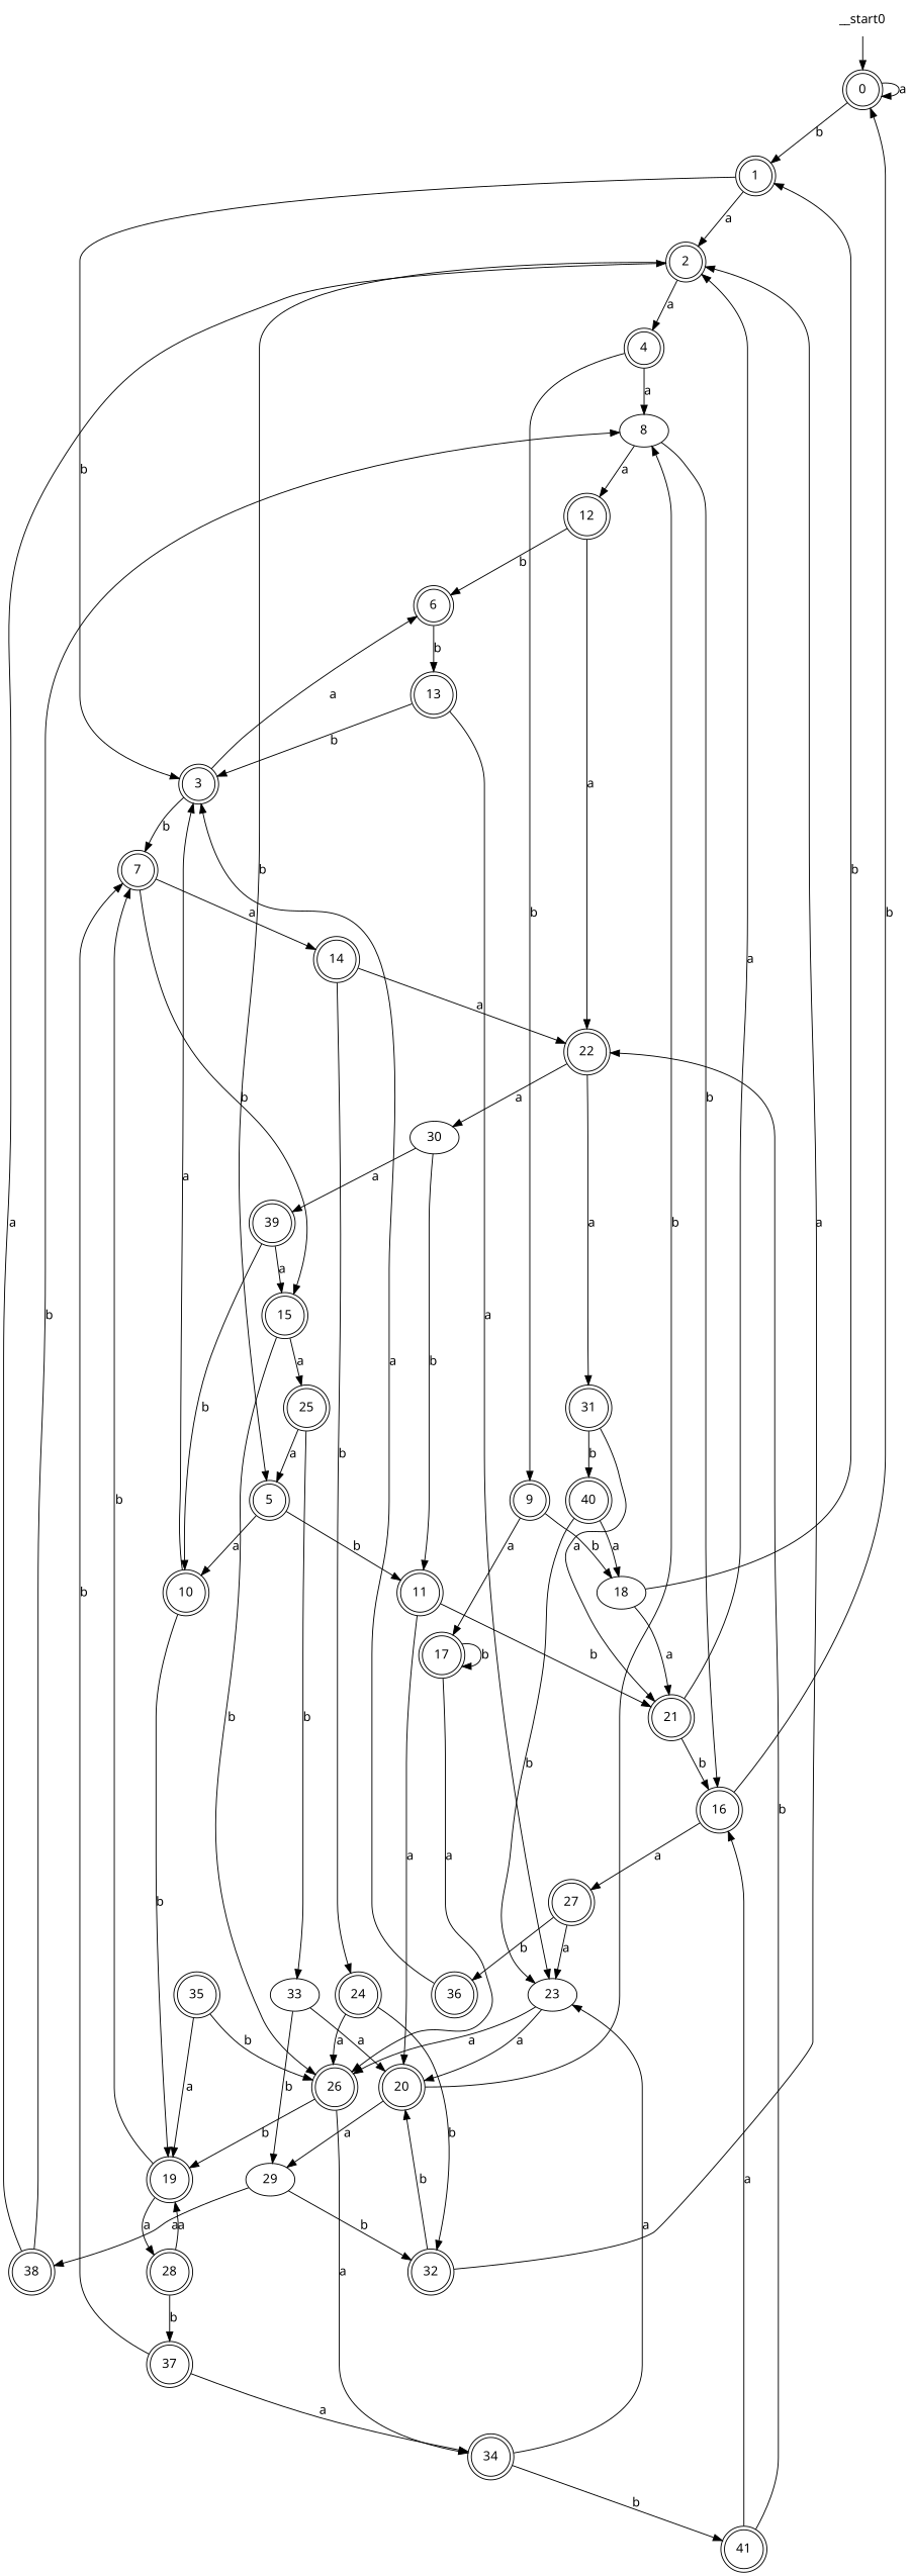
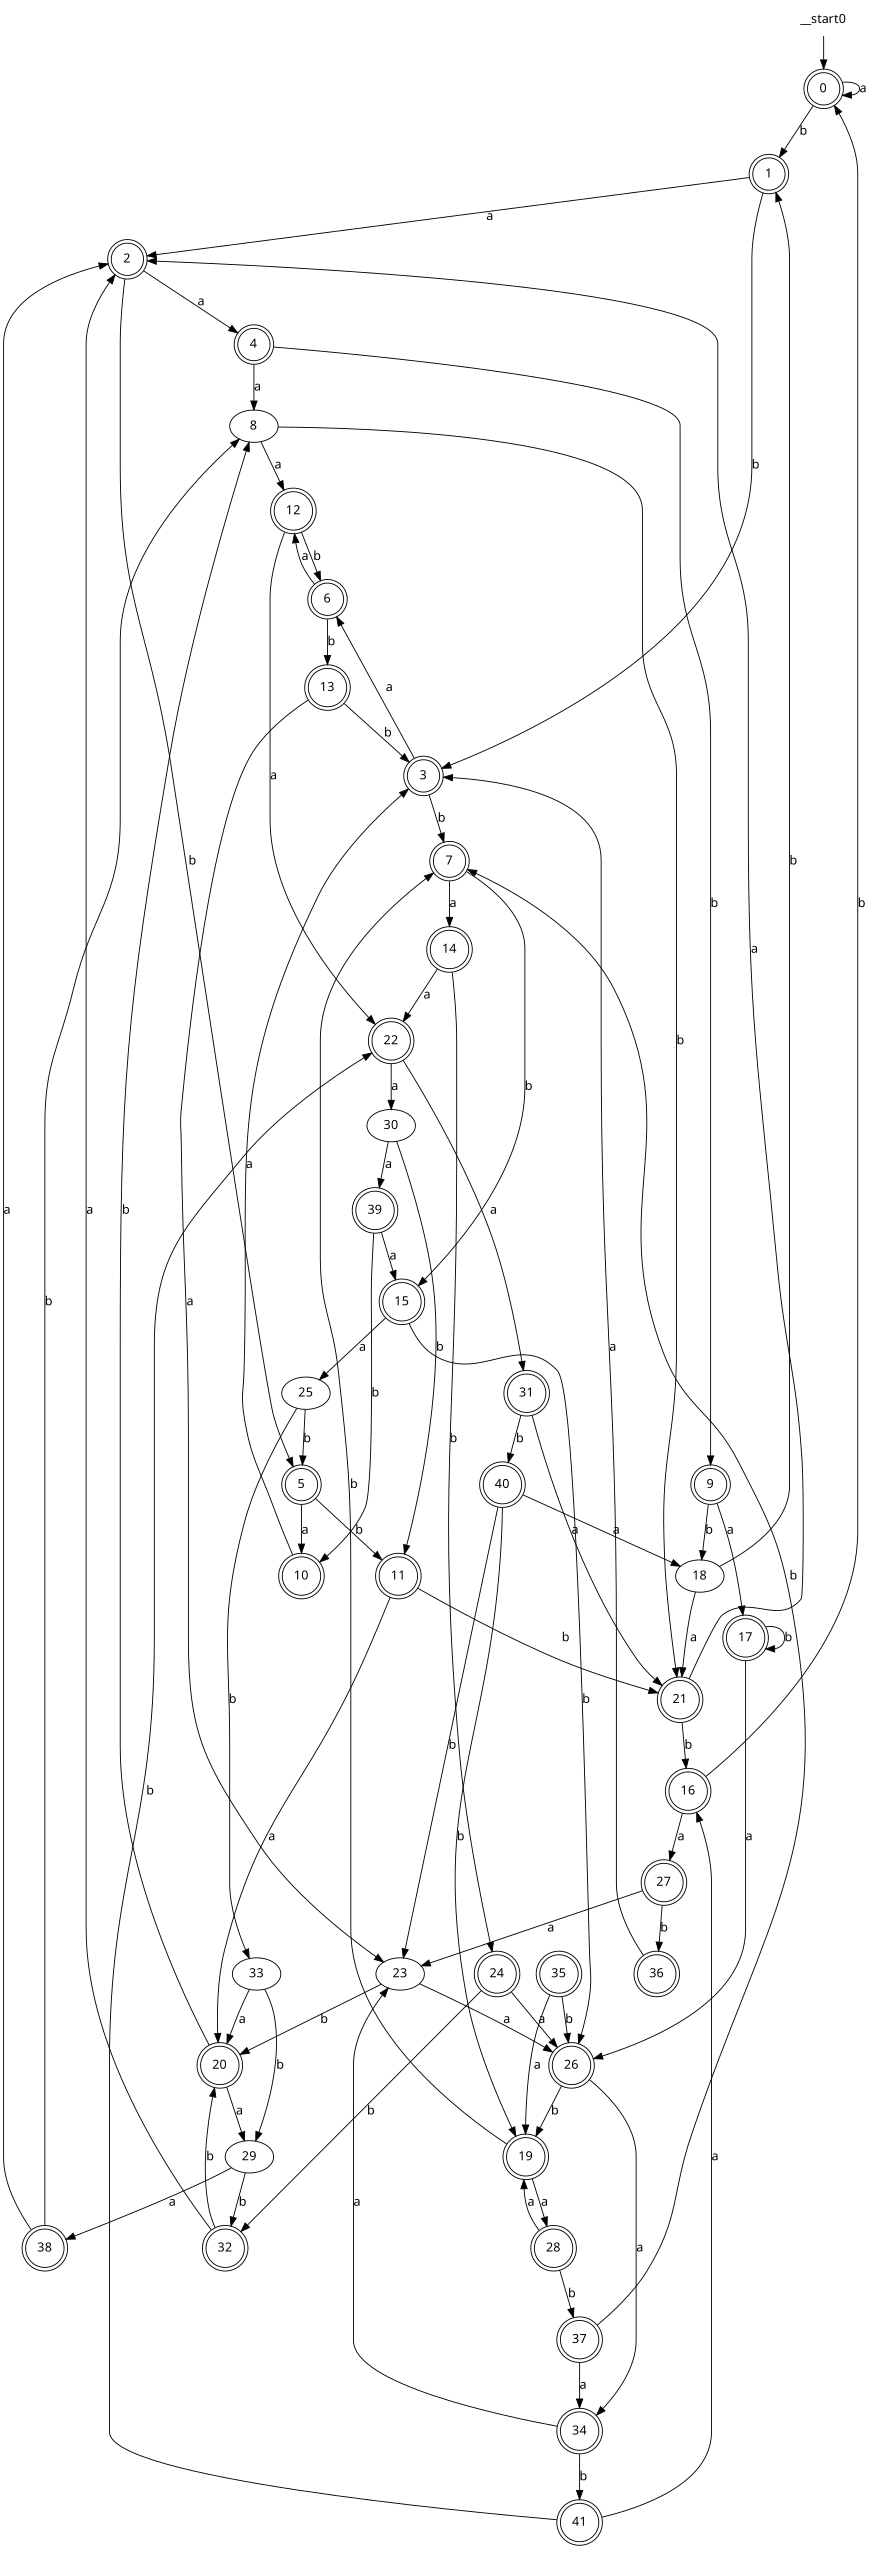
  digraph {
    fontname="Noto Sans"
    node [fontname="Noto Sans" shape=doublecircle]
    edge [fontname="Noto Sans"]
    __start0 [shape=none]
    0
    1
    2
    3
    4
    5
    6
    7
    8 [shape=""]
    9
    10
    11
    12
    13
    14
    15
    16
    17
    18 [shape=""]
    19
    20
    21
    22
    23 [shape=""]
    24
-   25
+   25 [shape=ellipse]
    26
    27
    28
    29 [shape=""]
    30 [shape=""]
    31
    32
    33 [shape=ellipse]
    34
    36
    37
    38
    39
    40
    41
    35
    __start0 -> 0
    0 -> 0 [label=a]
    0 -> 1 [label=b]
    1 -> 2 [label=a]
    1 -> 3 [label=b]
    2 -> 4 [label=a]
    2 -> 5 [label=b]
    3 -> 6 [label=a]
    3 -> 7 [label=b]
    4 -> 8 [label=a]
    4 -> 9 [label=b]
    5 -> 10 [label=a]
    5 -> 11 [label=b]
+   6 -> 12 [label=a]
    6 -> 13 [label=b]
    7 -> 14 [label=a]
    7 -> 15 [label=b]
    8 -> 12 [label=a]
-   8 -> 16 [label=b]
+   8 -> 21 [label=b]
    9 -> 17 [label=a]
    9 -> 18 [label=b]
    10 -> 3 [label=a]
-   10 -> 19 [label=b]
+   40 -> 19 [label=b]
    11 -> 20 [label=a]
    11 -> 21 [label=b]
    12 -> 6 [label=b]
    12 -> 22 [label=a]
    13 -> 3 [label=b]
    13 -> 23 [label=a]
    14 -> 22 [label=a]
    14 -> 24 [label=b]
    15 -> 25 [label=a]
    15 -> 26 [label=b]
    16 -> 0 [label=b]
    16 -> 27 [label=a]
    17 -> 17 [label=b]
    17 -> 26 [label=a]
    18 -> 1 [label=b]
    18 -> 21 [label=a]
    19 -> 7 [label=b]
    19 -> 28 [label=a]
    20 -> 8 [label=b]
    20 -> 29 [label=a]
    21 -> 2 [label=a]
    21 -> 16 [label=b]
    22 -> 30 [label=a]
    22 -> 31 [label=a]
-   23 -> 20 [label=a]
+   23 -> 20 [label=b]
    23 -> 26 [label=a]
    24 -> 26 [label=a]
    24 -> 32 [label=b]
-   25 -> 5 [label=a]
+   25 -> 5 [label=b]
    25 -> 33 [label=b]
    26 -> 19 [label=b]
    26 -> 34 [label=a]
    27 -> 23 [label=a]
    27 -> 36 [label=b]
    28 -> 19 [label=a]
    28 -> 37 [label=b]
    29 -> 32 [label=b]
    29 -> 38 [label=a]
    30 -> 11 [label=b]
    30 -> 39 [label=a]
    31 -> 21 [label=a]
    31 -> 40 [label=b]
    32 -> 2 [label=a]
    32 -> 20 [label=b]
    33 -> 20 [label=a]
    33 -> 29 [label=b]
    34 -> 23 [label=a]
    34 -> 41 [label=b]
    36 -> 3 [label=a]
    37 -> 7 [label=b]
    37 -> 34 [label=a]
    38 -> 2 [label=a]
    38 -> 8 [label=b]
    39 -> 10 [label=b]
    39 -> 15 [label=a]
    40 -> 18 [label=a]
    40 -> 23 [label=b]
    41 -> 16 [label=a]
    41 -> 22 [label=b]
    35 -> 19 [label=a]
    35 -> 26 [label=b]
  }
